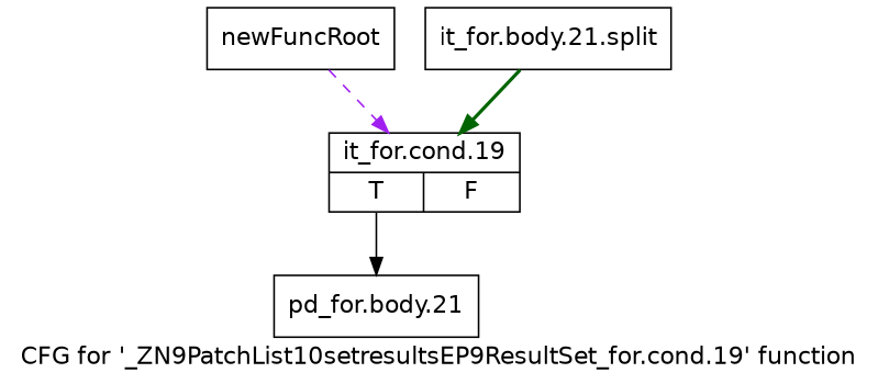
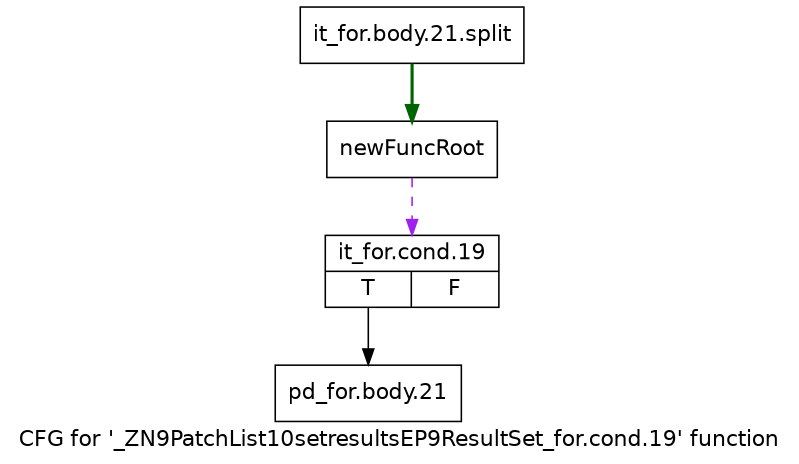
  digraph {
    fontname="DejaVu Sans"
    label="CFG for '_ZN9PatchList10setresultsEP9ResultSet_for.cond.19' function"
    node [fontname="DejaVu Sans" shape=record]
    edge [fontname="DejaVu Sans"]
    n1 [label="{newFuncRoot}"]
    n2 [label="{it_for.cond.19|{<s0>T|<s1>F}}"]
    n3 [label="{pd_for.body.21}"]
    n4 [label="{it_for.body.21.split}"]
    n1 -> n2 [color=purple style=dashed]
    n2 -> n3 [color=black style=solid tailport=s0]
-   n4 -> n2 [color=darkgreen style=bold]
+   n4 -> n1 [color=darkgreen style=bold]
  }
